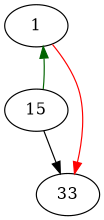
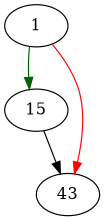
  strict digraph {
    1 [entry=true]
    n2 [label=15]
-   43 [label=33]
-   n2 -> 1 [color=darkgreen cond=true]
+   43
+   1 -> n2 [color=darkgreen cond=true]
    1 -> 43 [color=red cond=false]
    n2 -> 43
  }
